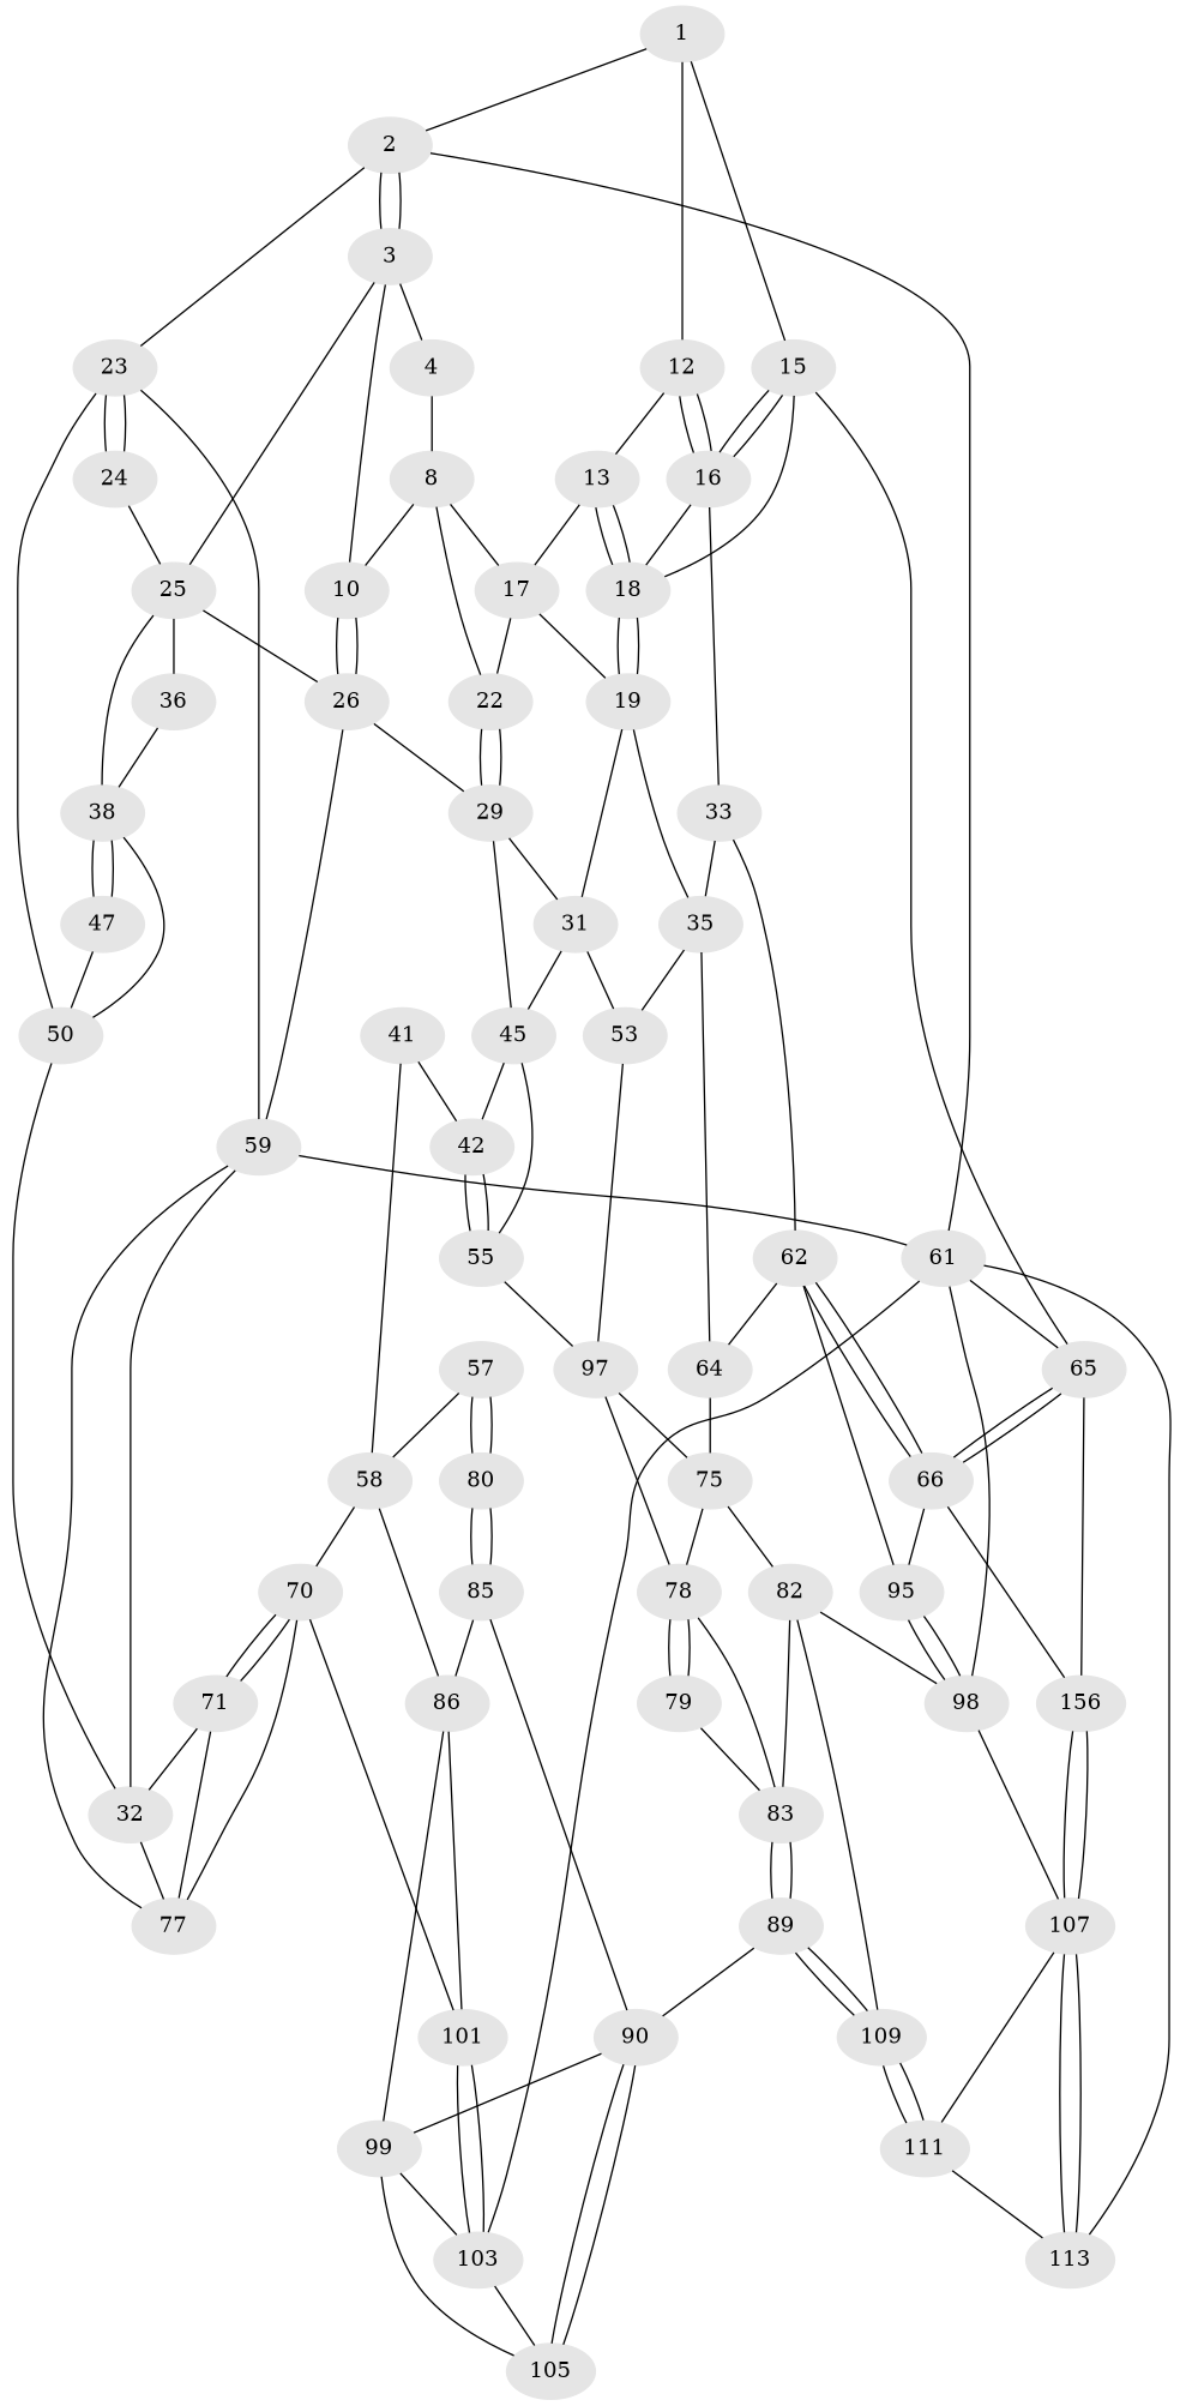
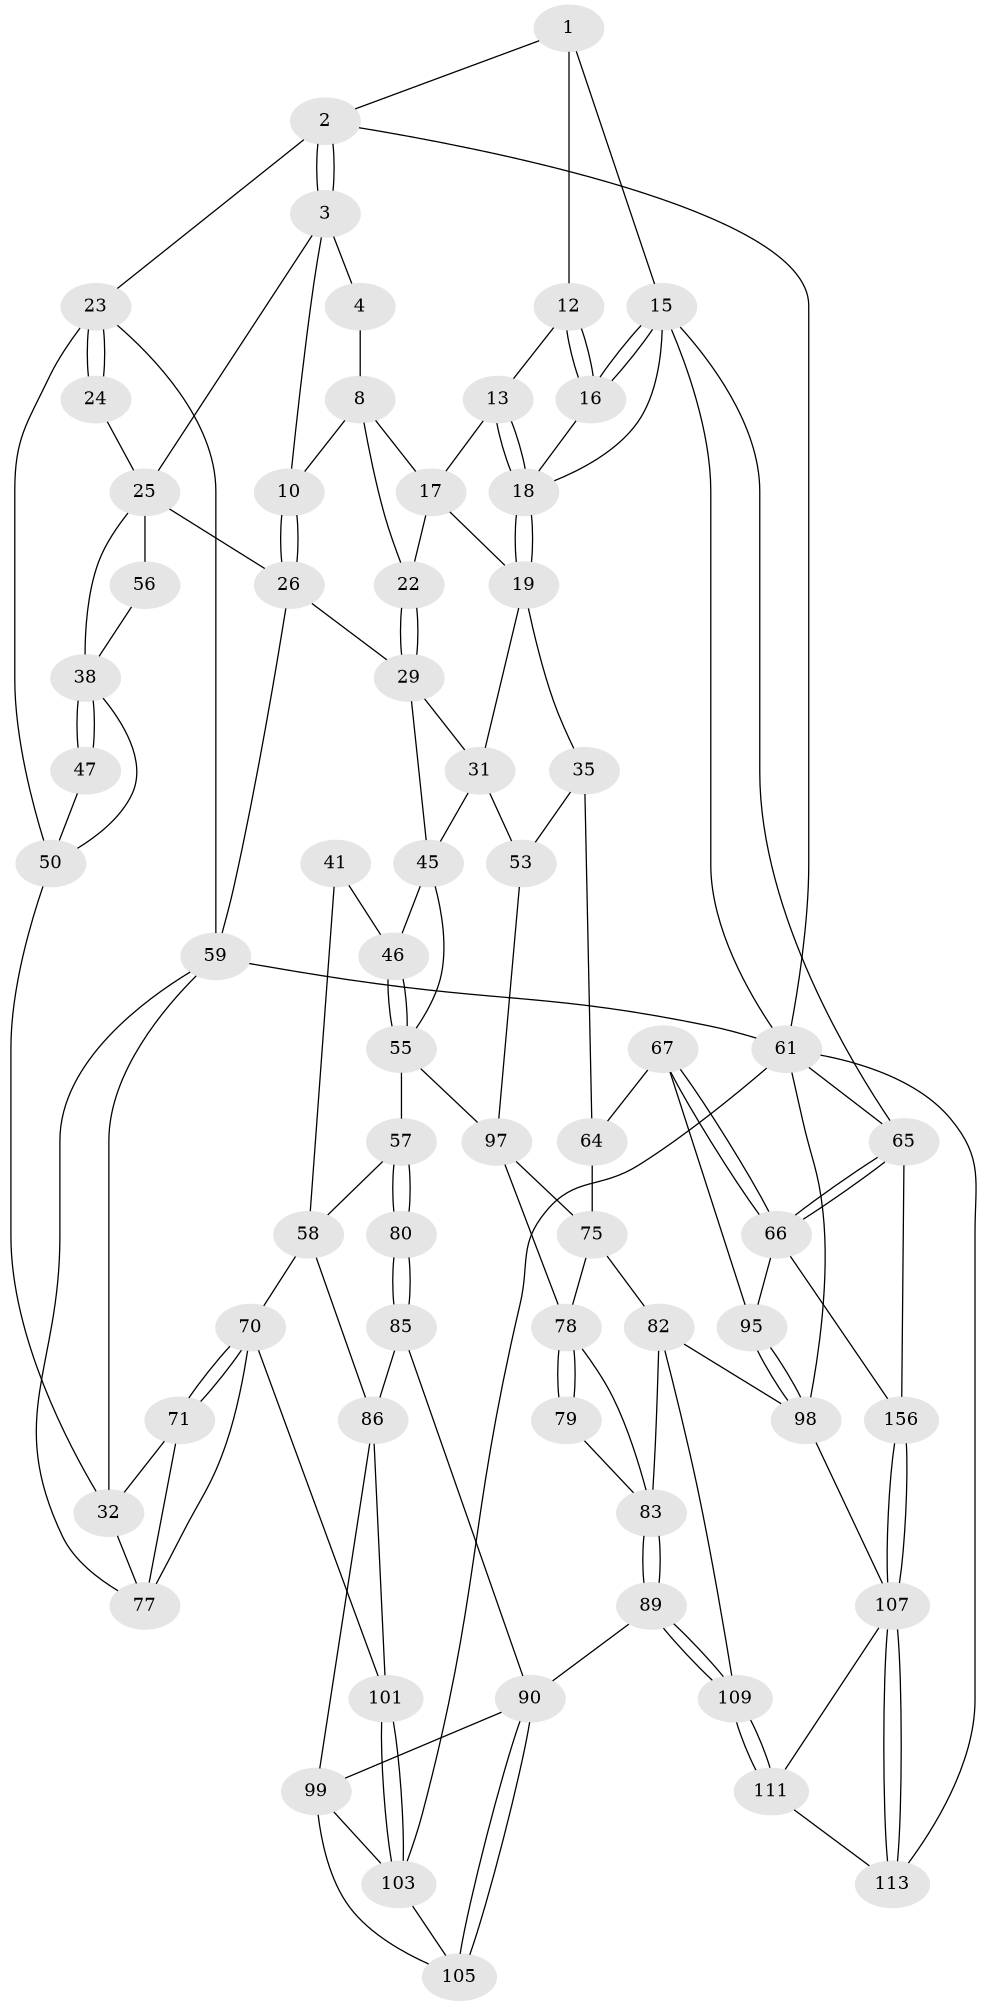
  graph {
    node [color=gray90 style=filled]
    1 [super="+5"]
    2
    12
    15 [super="+44"]
    3 [super="+11"]
    23 [super="+51"]
    61 [super="+92"]
    13 [super="+14"]
    16 [super="+21"]
    18
    65 [super="+93"]
    4 [super="+7"]
    10
    25 [super="+28"]
    24
    50 [super="+54"]
    59 [super="+60"]
    103 [super="+104"]
    113
    98 [super="+99"]
    8 [super="+9"]
    26 [super="+27"]
    38 [super="+39"]
-   36 [super="+37"]
+   36 [super="+37" label=56]
    17 [super="+20"]
    22
    19 [super="+30"]
    29 [super="+32"]
-   33 [super="+34"]
    35 [super="+52"]
-   62 [super="+63"]
+   62 [super="+63" label=67]
    66 [super="+94"]
    n33 [label=156]
    31 [super="+48"]
    45 [super="+49"]
    53
    64 [super="+74"]
    n38 [label=32 super="+73"]
    77 [super="+87"]
    47
    41 [super="+42"]
-   46 [label=42]
+   46
    58 [super="+69"]
    55 [super="+56"]
    n45 [label=97 super="+68"]
    95
    75 [super="+76"]
    70 [super="+88"]
    86 [super="+97"]
    57
    78 [super="+81"]
    80
    85
    71
    101
    n56 [label=99 super="+102"]
    105 [super="+110"]
    82 [super="+100"]
    107 [super="+108"]
    79
    83 [super="+84"]
    109
    89
    90 [super="+91"]
    111 [super="+112"]
    1 -- 2
    1 -- 12
    1 -- 15
    2 -- 3
    2 -- 3
    2 -- 23
    2 -- 61
    12 -- 13
    12 -- 16
    12 -- 16
+   15 -- 61
    15 -- 16
    15 -- 16
    15 -- 18
    15 -- 65
    3 -- 4
    3 -- 10
    3 -- 25
    23 -- 24
    23 -- 24
    23 -- 50
    23 -- 59
    61 -- 65
    61 -- 103
    61 -- 113
    61 -- 98
    13 -- 18
    13 -- 18
    13 -- 17
    16 -- 18
-   16 -- 33
    18 -- 19
    18 -- 19
    65 -- 66
    65 -- 66
    65 -- n33
    4 -- 8
    10 -- 26
    10 -- 26
    25 -- 26
    25 -- 38
    25 -- 36
    24 -- 25
    50 -- n38
    59 -- 61
    59 -- n38
    59 -- 77
    103 -- 105
    98 -- 107
    8 -- 10
    8 -- 17
    8 -- 22
    26 -- 59
    26 -- 29
    38 -- 50
    38 -- 47
    38 -- 47
    36 -- 38
    17 -- 22
    17 -- 19
    22 -- 29
    22 -- 29
    19 -- 35
    19 -- 31
    29 -- 31
    29 -- 45
-   33 -- 35
-   33 -- 62
    35 -- 53
    35 -- 64
    62 -- 66
    62 -- 66
    62 -- 64
    62 -- 95
    66 -- n33
    66 -- 95
    n33 -- 107
    n33 -- 107
    31 -- 45
    31 -- 53
    45 -- 46
    45 -- 55
    53 -- n45
    64 -- 75
    n38 -- 77
    47 -- 50
    41 -- 46
    41 -- 58
    46 -- 55
    46 -- 55
    58 -- 70
    58 -- 86
    55 -- n45
+   55 -- 57
    n45 -- 75
    n45 -- 78
    95 -- 98
    95 -- 98
    75 -- 78
    75 -- 82
    70 -- 77
    70 -- 71
    70 -- 71
    70 -- 101
    86 -- 101
    86 -- n56
    57 -- 58
    57 -- 80
    57 -- 80
    78 -- 79
    78 -- 79
    78 -- 83
    80 -- 85
    80 -- 85
    85 -- 86
    85 -- 90
    71 -- n38
    71 -- 77
    101 -- 103
    101 -- 103
    n56 -- 103
    n56 -- 105
    82 -- 98
    82 -- 83
    82 -- 109
    107 -- 113
    107 -- 113
    107 -- 111
    79 -- 83
    83 -- 89
    83 -- 89
    109 -- 111
    109 -- 111
    89 -- 109
    89 -- 109
    89 -- 90
    90 -- n56
    90 -- 105
    90 -- 105
    111 -- 113
  }
